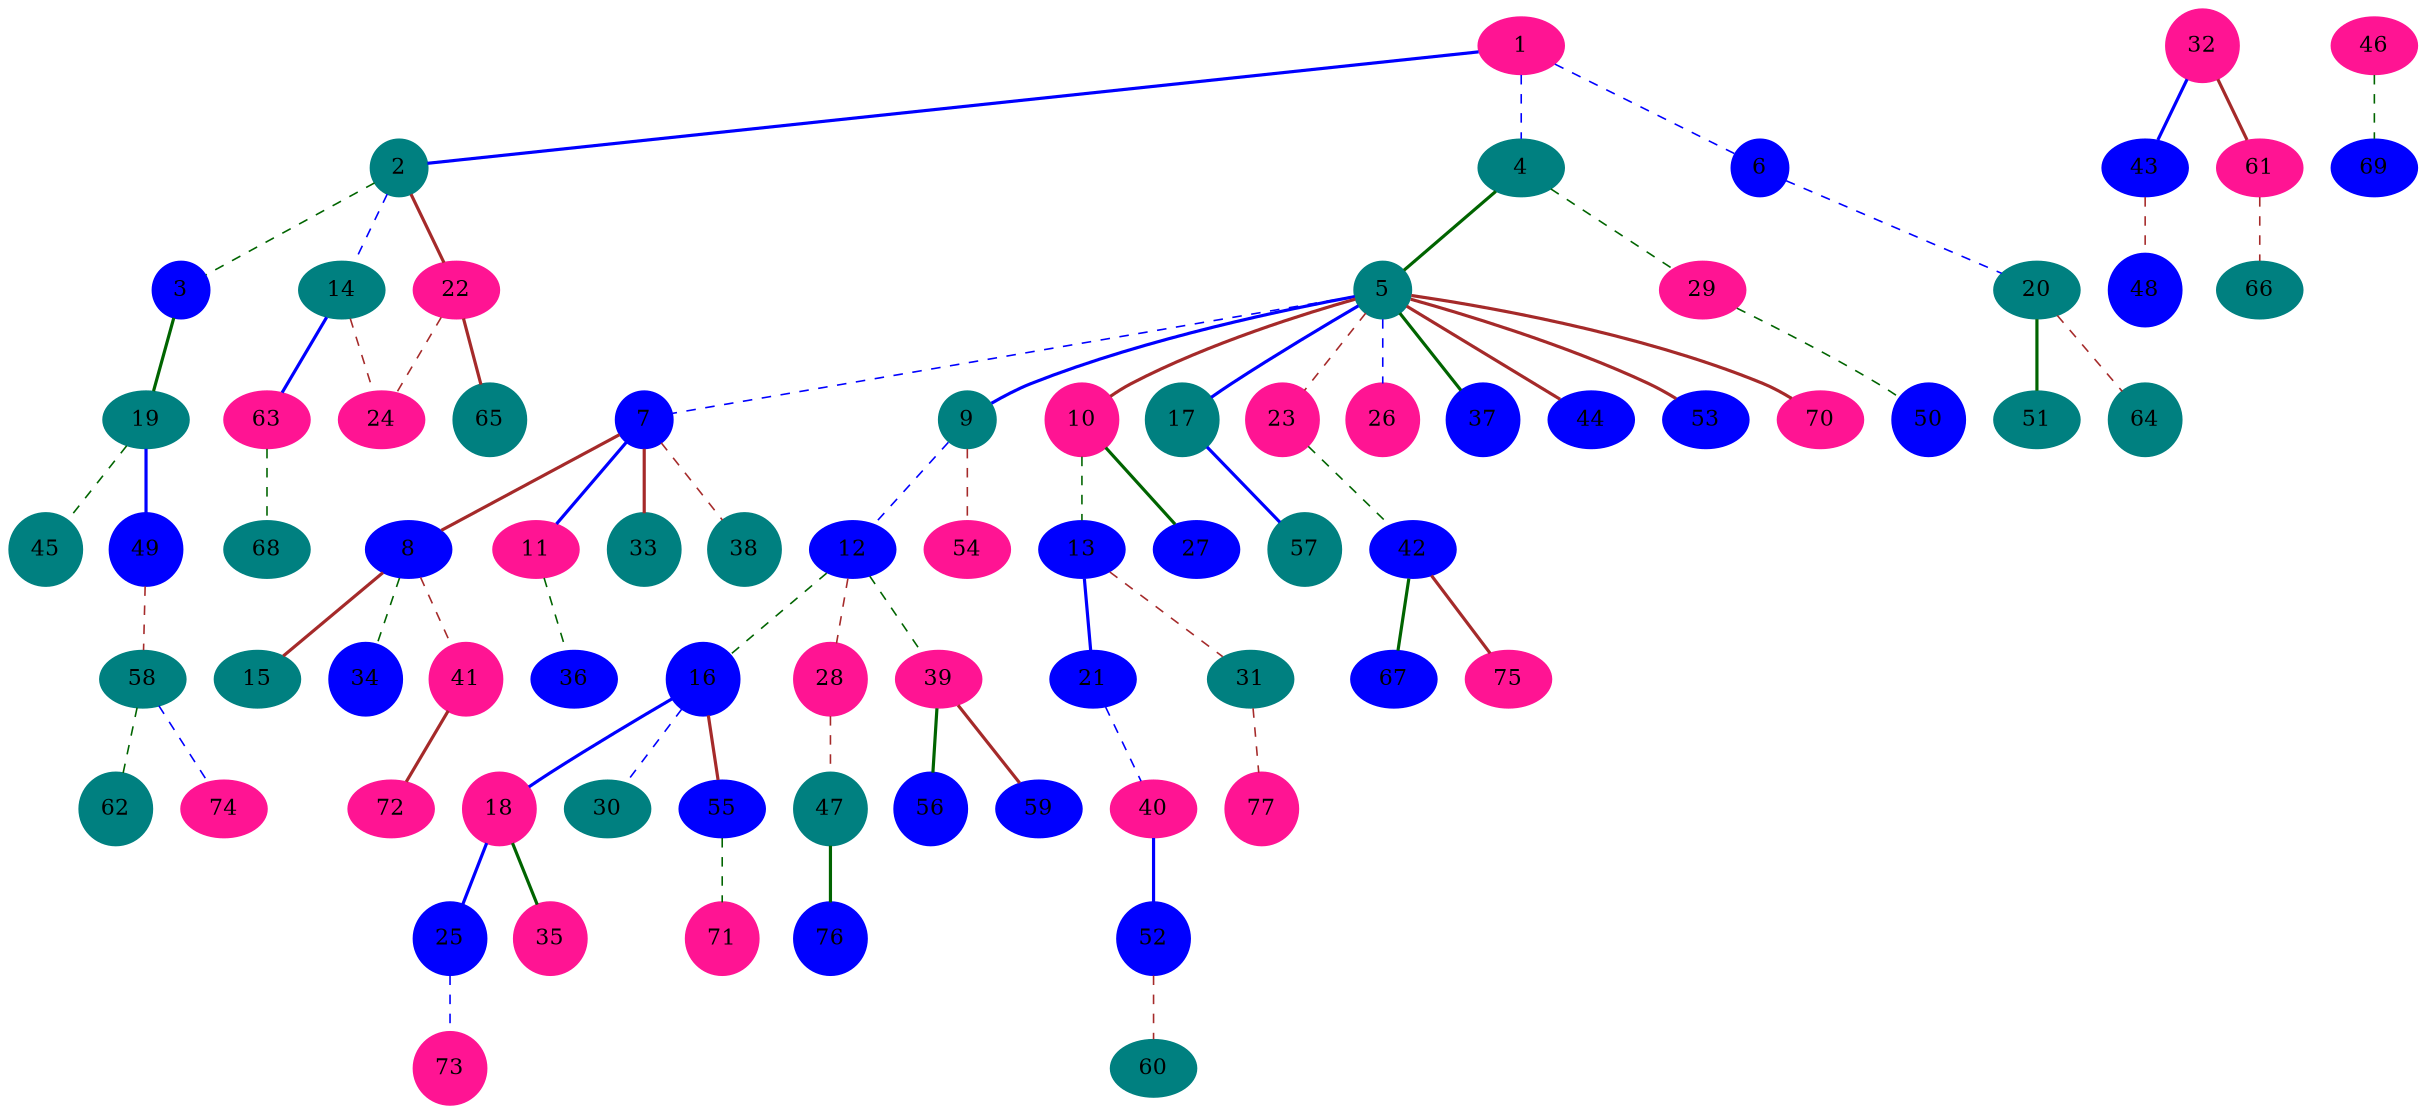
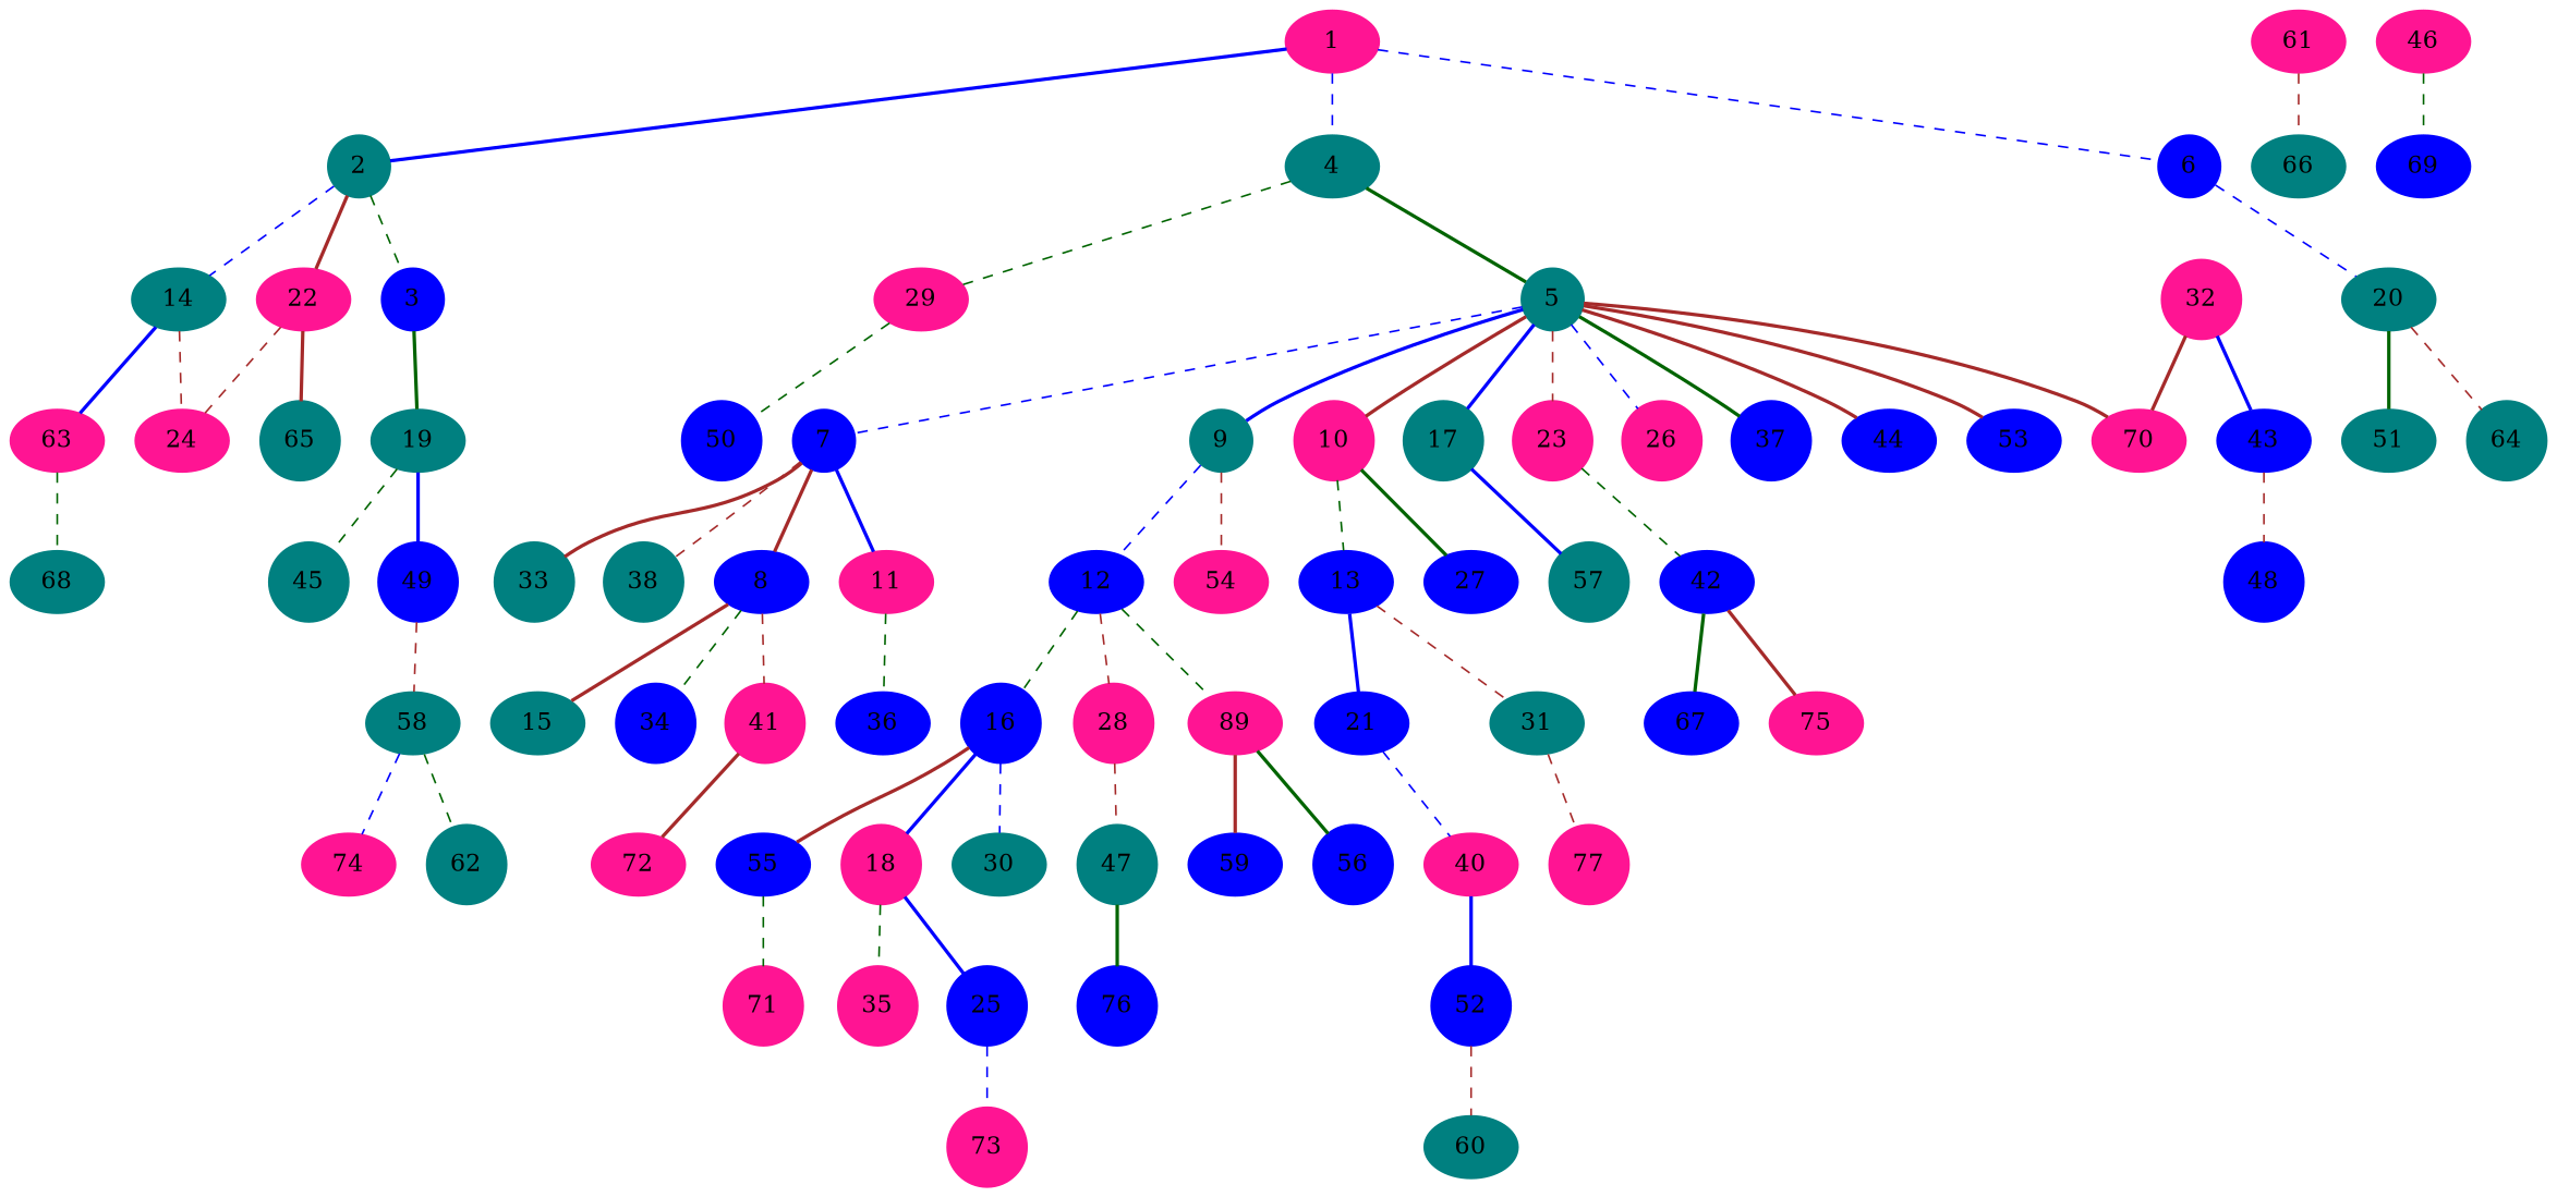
  graph {
    node [color=blue shape=ellipse style=filled]
    edge [color=brown style=dashed]
    1 [color=deeppink]
    2 [color=teal shape=circle]
    4 [color=teal]
    6 [shape=circle]
    3 [shape=circle]
    14 [color=teal]
    22 [color=deeppink]
    5 [color=teal shape=circle]
    29 [color=deeppink]
    20 [color=teal]
    19 [color=teal]
    24 [color=deeppink]
    63 [color=deeppink]
    65 [color=teal shape=circle]
    45 [color=teal shape=circle]
    49 [shape=circle]
    7 [shape=circle]
    9 [color=teal shape=circle]
    10 [color=deeppink shape=circle]
    17 [color=teal shape=circle]
    23 [color=deeppink shape=circle]
    26 [color=deeppink shape=circle]
    37 [shape=circle]
    44
    53
    70 [color=deeppink]
    50 [shape=circle]
    8
    11 [color=deeppink]
    33 [color=teal shape=circle]
    38 [color=teal shape=circle]
    12
    54 [color=deeppink]
    13
    27
    57 [color=teal shape=circle]
    42
    51 [color=teal]
    64 [color=teal shape=circle]
    15 [color=teal]
    34 [shape=circle]
    41 [color=deeppink shape=circle]
    36
    72 [color=deeppink]
    16 [shape=circle]
    28 [color=deeppink shape=circle]
-   39 [color=deeppink]
+   39 [color=deeppink label=89]
    21
    31 [color=teal]
    18 [color=deeppink shape=circle]
    30 [color=teal]
    55
    47 [color=teal shape=circle]
    56 [shape=circle]
    59
    40 [color=deeppink]
    77 [color=deeppink shape=circle]
    68 [color=teal]
    25 [shape=circle]
    35 [color=deeppink shape=circle]
    71 [color=deeppink shape=circle]
    73 [color=deeppink shape=circle]
    58 [color=teal]
    52 [shape=circle]
    32 [color=deeppink shape=circle]
    43
    61 [color=deeppink]
    67
    75 [color=deeppink]
    76 [shape=circle]
    48 [shape=circle]
    66 [color=teal]
    46 [color=deeppink]
    69
    60 [color=teal]
    62 [color=teal shape=circle]
    74 [color=deeppink]
    1 -- 2 [color=blue style=bold]
    1 -- 4 [color=blue]
    1 -- 6 [color=blue]
    2 -- 3 [color=darkgreen]
    2 -- 14 [color=blue]
    2 -- 22 [style=bold]
    4 -- 5 [color=darkgreen style=bold]
    4 -- 29 [color=darkgreen]
    6 -- 20 [color=blue]
    3 -- 19 [color=darkgreen style=bold]
    14 -- 24
    14 -- 63 [color=blue style=bold]
    22 -- 24
    22 -- 65 [style=bold]
    5 -- 7 [color=blue]
    5 -- 9 [color=blue style=bold]
    5 -- 10 [style=bold]
    5 -- 17 [color=blue style=bold]
    5 -- 23
    5 -- 26 [color=blue]
    5 -- 37 [color=darkgreen style=bold]
    5 -- 44 [style=bold]
    5 -- 53 [style=bold]
    5 -- 70 [style=bold]
    29 -- 50 [color=darkgreen]
    20 -- 51 [color=darkgreen style=bold]
    20 -- 64
    19 -- 45 [color=darkgreen]
    19 -- 49 [color=blue style=bold]
    63 -- 68 [color=darkgreen]
    49 -- 58
    7 -- 8 [style=bold]
    7 -- 11 [color=blue style=bold]
    7 -- 33 [style=bold]
    7 -- 38
    9 -- 12 [color=blue]
    9 -- 54
    10 -- 13 [color=darkgreen]
    10 -- 27 [color=darkgreen style=bold]
    17 -- 57 [color=blue style=bold]
    23 -- 42 [color=darkgreen]
    8 -- 15 [style=bold]
    8 -- 34 [color=darkgreen]
    8 -- 41
    11 -- 36 [color=darkgreen]
    12 -- 16 [color=darkgreen]
    12 -- 28
    12 -- 39 [color=darkgreen]
    13 -- 21 [color=blue style=bold]
    13 -- 31
    42 -- 67 [color=darkgreen style=bold]
    42 -- 75 [style=bold]
    41 -- 72 [style=bold]
    16 -- 18 [color=blue style=bold]
    16 -- 30 [color=blue]
    16 -- 55 [style=bold]
    28 -- 47
    39 -- 56 [color=darkgreen style=bold]
    39 -- 59 [style=bold]
    21 -- 40 [color=blue]
    31 -- 77
    18 -- 25 [color=blue style=bold]
-   18 -- 35 [color=darkgreen style=bold]
+   18 -- 35 [color=darkgreen]
    55 -- 71 [color=darkgreen]
    47 -- 76 [color=darkgreen style=bold]
    40 -- 52 [color=blue style=bold]
    25 -- 73 [color=blue]
    58 -- 62 [color=darkgreen]
    58 -- 74 [color=blue]
    52 -- 60
    32 -- 43 [color=blue style=bold]
-   32 -- 61 [style=bold]
+   32 -- 70 [style=bold]
    43 -- 48
    61 -- 66
    46 -- 69 [color=darkgreen]
  }
